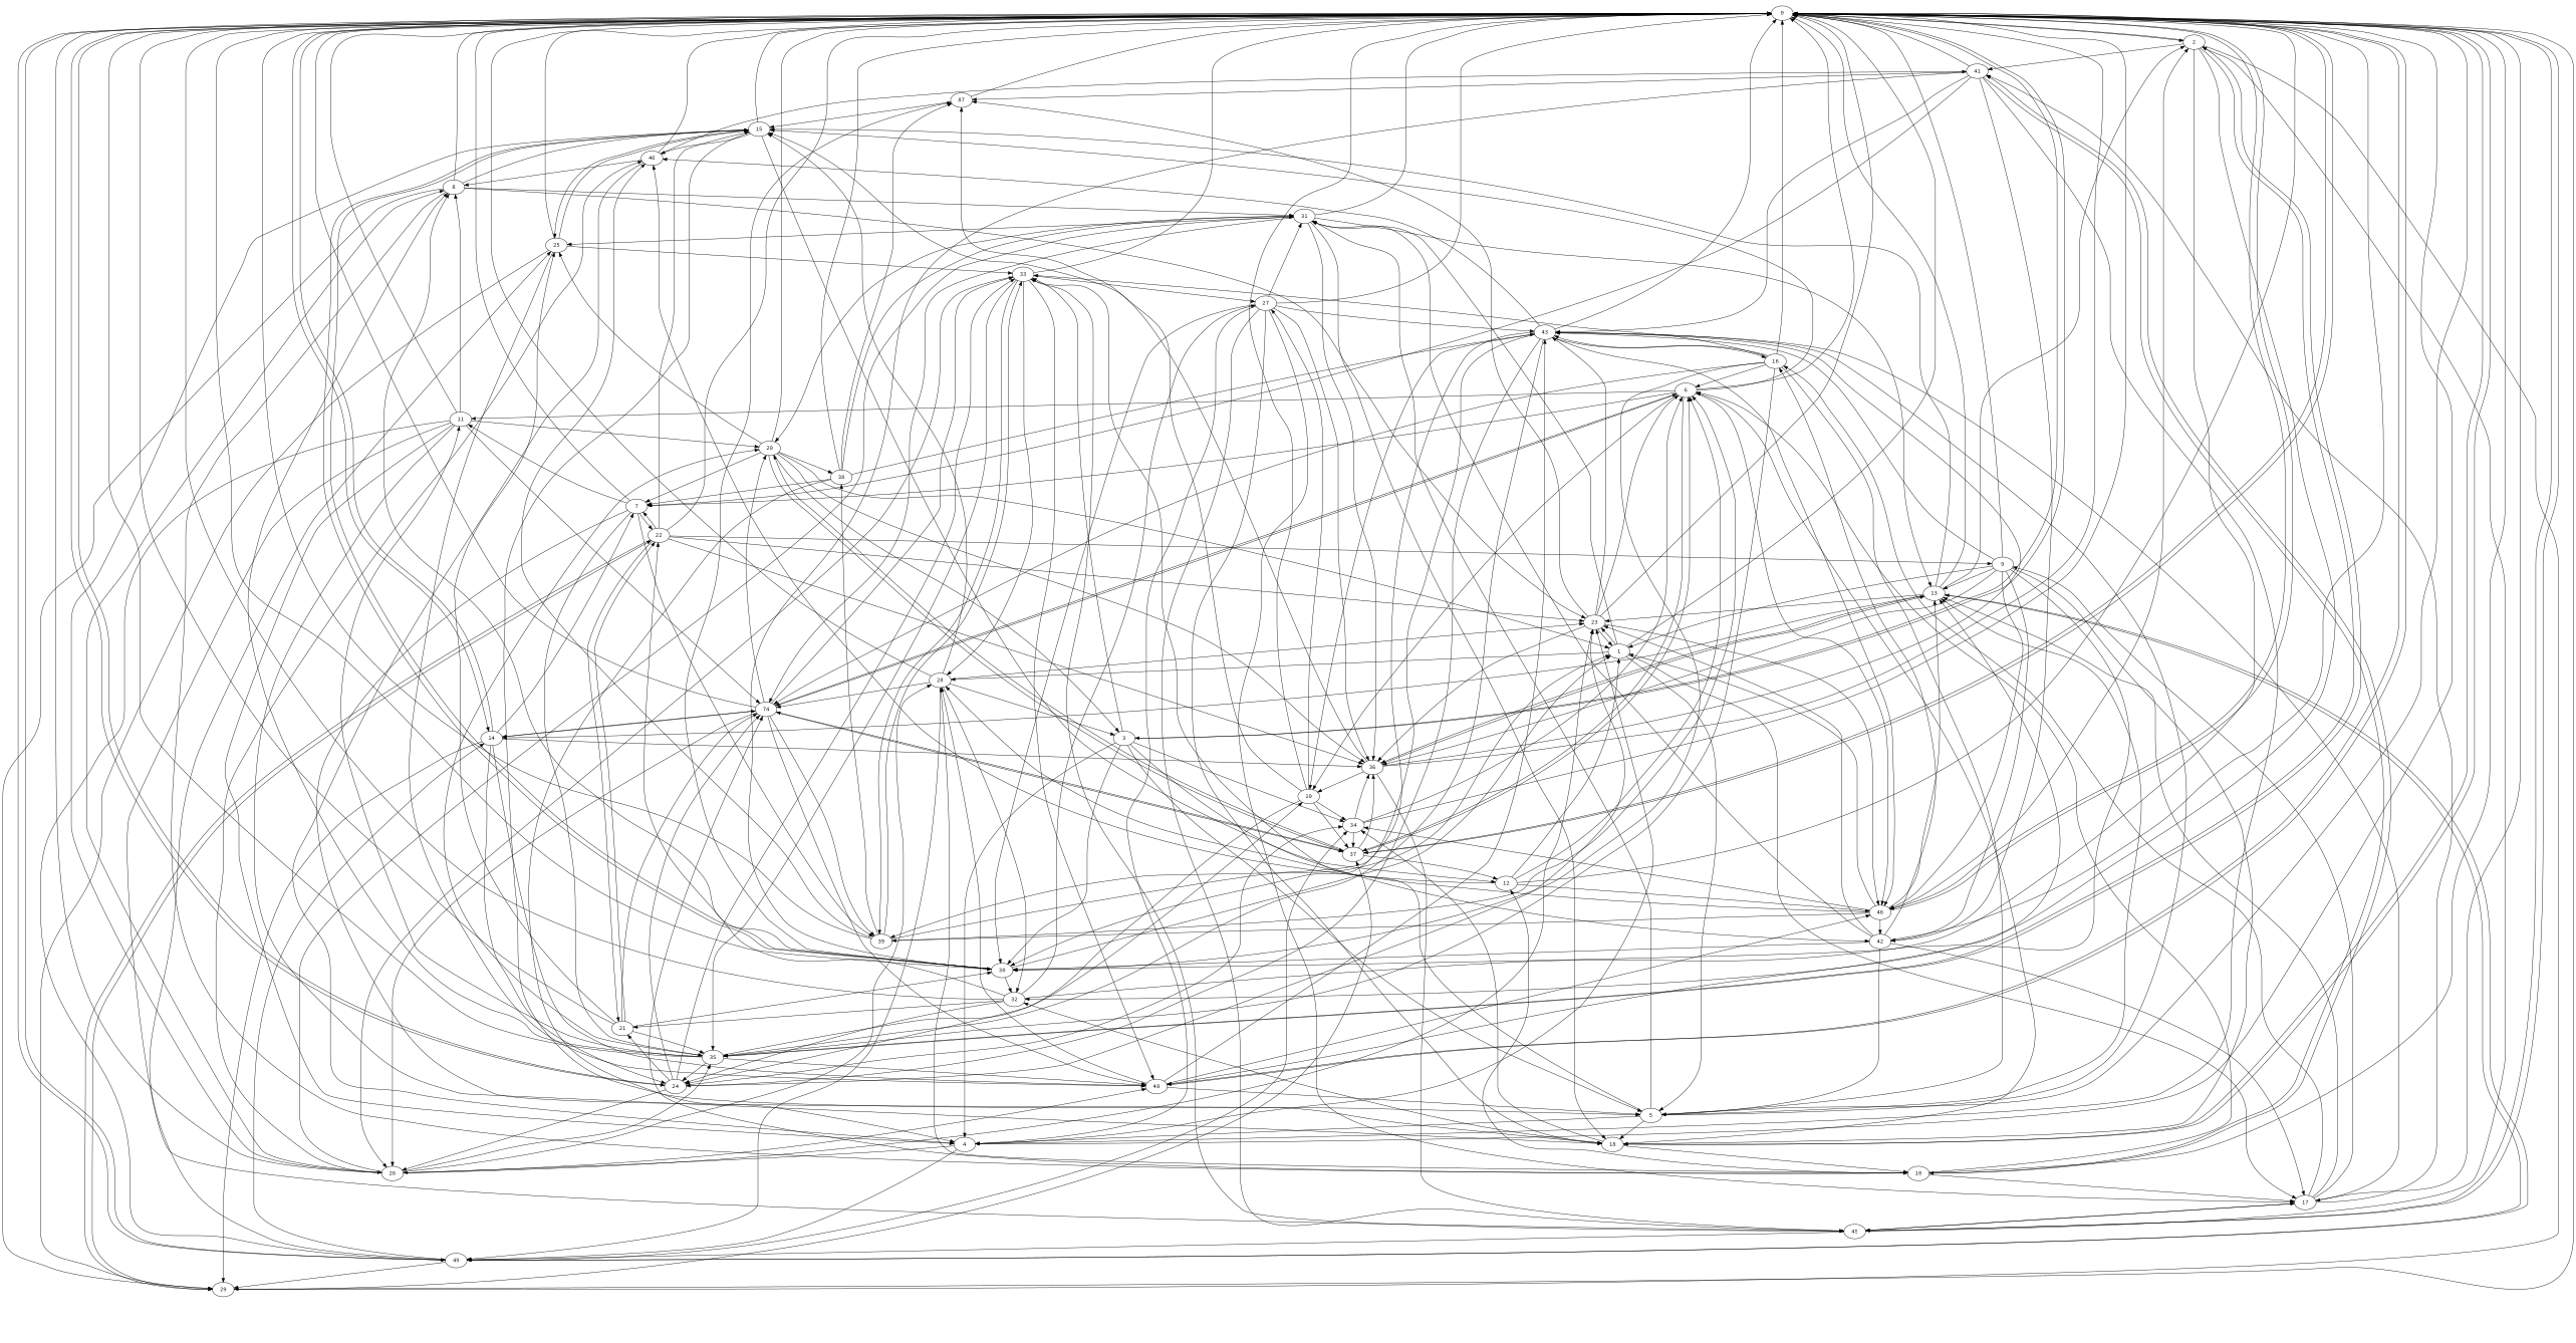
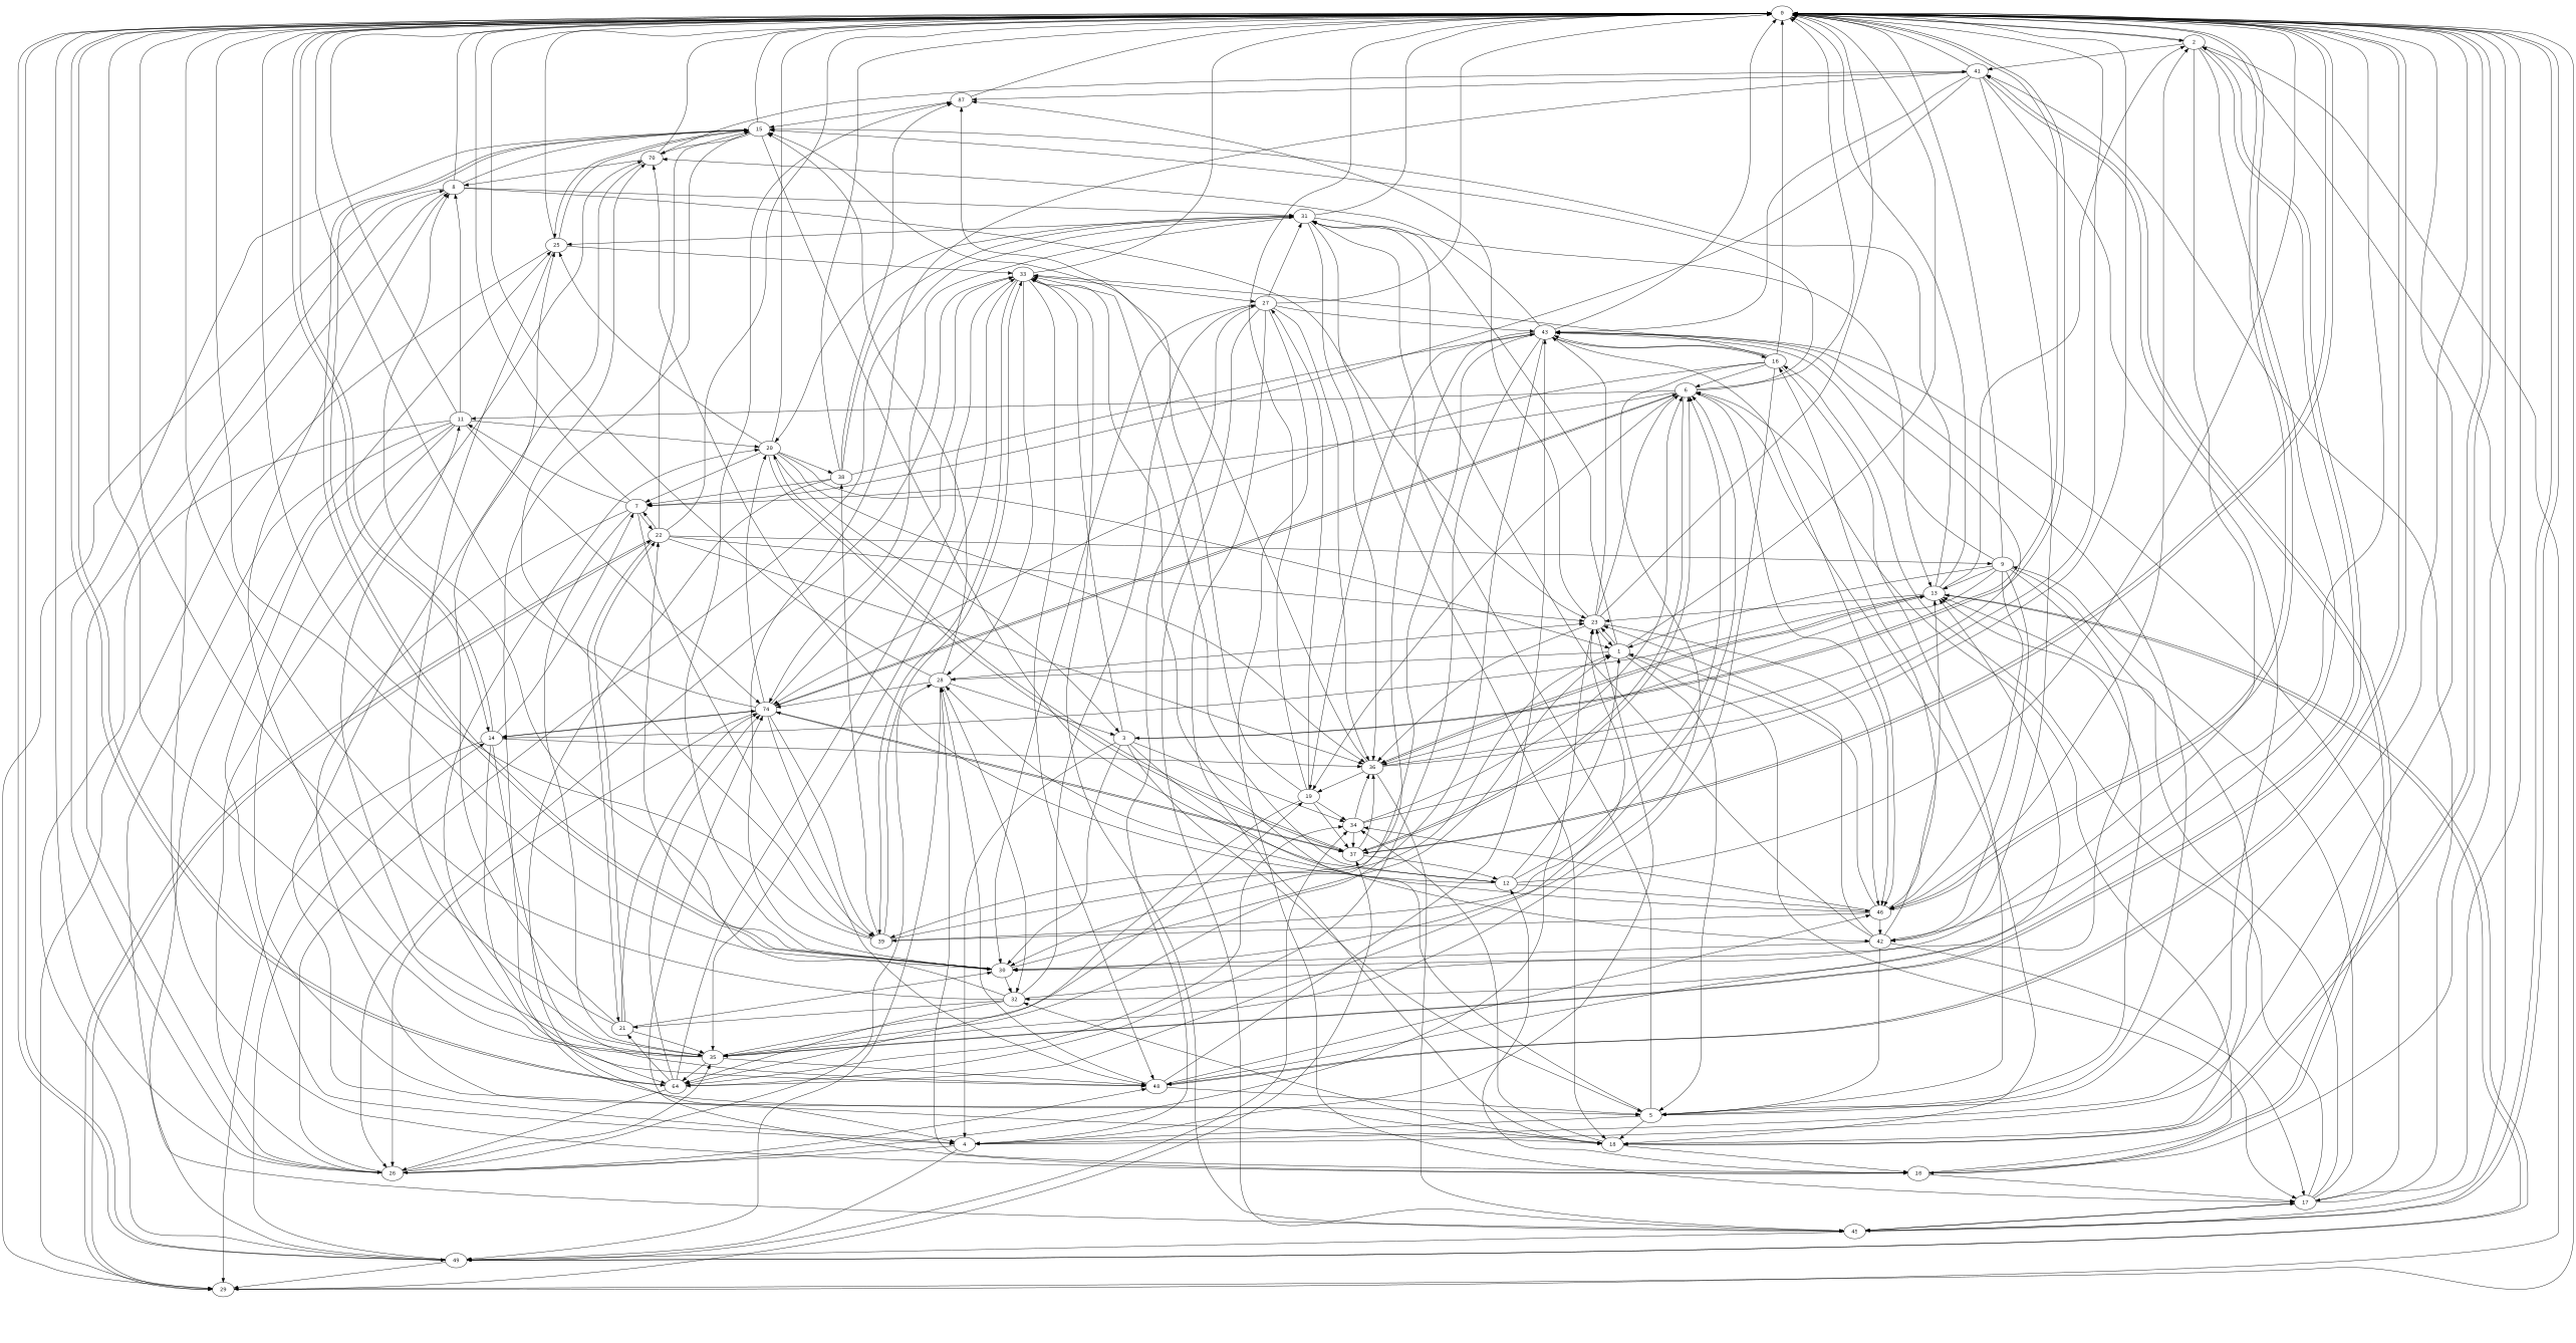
  strict digraph {
    fontname="Source Code Pro"
    node [component_delay=3 fontname="Source Code Pro"]
    edge [fontname="Source Code Pro" wire_delay=1]
    0
    2
    3
    14
    18
-   24
+   24 [label=64]
    37
    45
    46
    48
    49
    29
    30
    32
    35
    41
    5
    4
    33
    34
    42
    7
    n23 [label=74]
    36
    6
    10
    23
    26
    21
    12
    20
    17
    1
    28
    13
    39
    43
    25
    22
    n40 [label=87]
    15
    8
    27
    19
    11
    31
    16
-   40
+   40 [label=70]
    38
    9
    0 -> 2
    0 -> 3
    0 -> 14
    0 -> 18
    0 -> 24
    0 -> 37
    0 -> 45
    0 -> 46
    0 -> 48
    0 -> 49
    2 -> 0
    2 -> 29
    2 -> 30
    2 -> 32
    2 -> 35
    2 -> 41
    3 -> 0
    3 -> 30
    3 -> 5
    3 -> 4
    3 -> 33
    3 -> 34
    3 -> 42
    14 -> 0
    14 -> 24
    14 -> 48
    14 -> 29
    14 -> 7
    14 -> n23
    14 -> 36
    18 -> 0
    18 -> 32
    18 -> 34
    18 -> 6
    18 -> 10
    24 -> 0
    24 -> 33
    24 -> 34
    24 -> n23
    24 -> 23
    24 -> 26
    24 -> 21
    37 -> 0
    37 -> n23
    37 -> 36
    37 -> 6
    37 -> 12
    37 -> 20
    45 -> 0
    45 -> 2
    45 -> 49
    45 -> 17
    46 -> 0
    46 -> 2
    46 -> 34
    46 -> 42
    46 -> 1
    46 -> 28
    46 -> 13
    46 -> 39
    48 -> 0
    48 -> 46
    48 -> 5
    48 -> 28
    48 -> 43
    49 -> 0
    49 -> 14
    49 -> 29
    49 -> 34
    49 -> 13
    49 -> 25
    29 -> 0
    29 -> 37
    29 -> 22
    30 -> 0
    30 -> 32
    30 -> 1
    30 -> n40
    30 -> 15
    30 -> 8
    32 -> 0
    32 -> 24
    32 -> 21
    32 -> 13
    32 -> 22
    32 -> 27
    35 -> 0
    35 -> 2
    35 -> 24
    35 -> 48
    35 -> 20
    35 -> 8
    35 -> 19
    35 -> 11
    41 -> 0
    41 -> 30
    41 -> 4
    41 -> 42
    41 -> 7
    41 -> 10
    41 -> 43
    41 -> n40
    5 -> 0
    5 -> 18
    5 -> 4
    5 -> 33
    5 -> 13
    5 -> 43
    5 -> 31
    4 -> 0
    4 -> 49
    4 -> 23
    4 -> 26
    33 -> 0
    33 -> 45
    33 -> 48
    33 -> 35
    33 -> 26
    33 -> 28
    33 -> 39
    33 -> 27
    34 -> 0
    34 -> 37
    34 -> 36
    34 -> 6
    42 -> 0
    42 -> 30
    42 -> 5
    42 -> 23
    42 -> 17
    42 -> 31
    42 -> 16
    7 -> 0
    7 -> 18
    7 -> 35
    7 -> 39
    7 -> 22
    7 -> 11
    n23 -> 0
    n23 -> 14
    n23 -> 37
    n23 -> 48
    n23 -> 33
    n23 -> 6
    n23 -> 26
    n23 -> 20
    n23 -> 39
    36 -> 0
    36 -> 45
    36 -> 13
    36 -> 43
    36 -> 15
    36 -> 19
    6 -> 0
    6 -> 37
    6 -> 46
    6 -> 7
    6 -> n23
    6 -> 15
    6 -> 19
    6 -> 11
    10 -> 0
    10 -> 41
    10 -> n23
    10 -> 6
    10 -> 12
    10 -> 17
    10 -> 28
    23 -> 0
    23 -> 46
    23 -> 36
    23 -> 6
    23 -> 1
    23 -> 43
    23 -> n40
    26 -> 0
    26 -> 48
    26 -> 35
    26 -> 23
    26 -> 28
    26 -> 8
    26 -> 31
    26 -> 40
    21 -> 0
    21 -> 30
    21 -> 35
    21 -> n23
    21 -> 25
    21 -> 22
    12 -> 0
    12 -> 46
+   12 -> 33
    12 -> 6
    12 -> 1
    12 -> 40
    20 -> 0
    20 -> 3
    20 -> 37
    20 -> 7
    20 -> 36
    20 -> 1
    20 -> 25
    20 -> 38
    17 -> 0
    17 -> 45
    17 -> 41
    17 -> 13
    17 -> 16
    17 -> 9
    1 -> 0
    1 -> 5
    1 -> 23
    1 -> 17
    1 -> 28
    1 -> 31
    28 -> 0
    28 -> 3
    28 -> 49
    28 -> 32
    28 -> n23
    28 -> 23
    28 -> 15
    13 -> 0
    13 -> 2
    13 -> 14
    13 -> 49
    13 -> 36
    13 -> 23
    13 -> 15
    39 -> 0
    39 -> 33
    39 -> 6
    39 -> 1
    39 -> 40
    39 -> 38
    43 -> 0
    43 -> 24
    43 -> 46
    43 -> 30
    43 -> 35
    43 -> 17
    43 -> 39
    43 -> 19
    43 -> 16
    43 -> 40
    25 -> 0
    25 -> 48
    25 -> 29
    25 -> 33
    25 -> 15
    22 -> 0
    22 -> 29
    22 -> 7
    22 -> 36
    22 -> 23
    22 -> 21
    22 -> 15
    22 -> 9
    n40 -> 0
    n40 -> 15
    15 -> 0
    15 -> 30
    15 -> 5
    15 -> 26
    15 -> 12
    15 -> 25
    15 -> 40
    8 -> 0
    8 -> 29
    8 -> 10
    8 -> 23
    8 -> 15
    8 -> 31
    27 -> 0
    27 -> 18
    27 -> 45
    27 -> 30
    27 -> 4
    27 -> 36
    27 -> 17
    27 -> 43
    27 -> 31
    19 -> 0
    19 -> 24
    19 -> 37
    19 -> 34
    19 -> n40
    19 -> 27
    11 -> 0
    11 -> 18
    11 -> 45
    11 -> 49
    11 -> 4
    11 -> n23
    11 -> 20
    11 -> 8
    31 -> 0
    31 -> 18
    31 -> n23
    31 -> 36
    31 -> 20
    31 -> 13
    31 -> 25
    16 -> 0
    16 -> 30
    16 -> 35
    16 -> 5
    16 -> 33
    16 -> n23
    16 -> 6
    16 -> 43
    40 -> 0
    40 -> 41
    40 -> 4
    40 -> 8
    38 -> 0
    38 -> 4
    38 -> 7
    38 -> 43
    38 -> n40
    38 -> 31
    9 -> 0
    9 -> 18
    9 -> 46
    9 -> 48
    9 -> 42
    9 -> 36
    9 -> 1
    9 -> 13
    9 -> 43
  }
